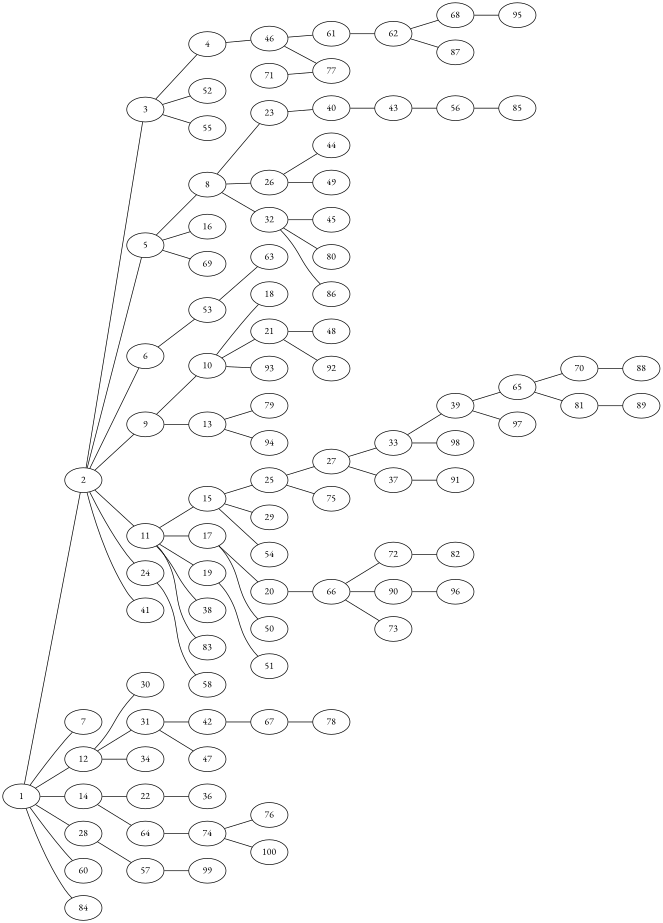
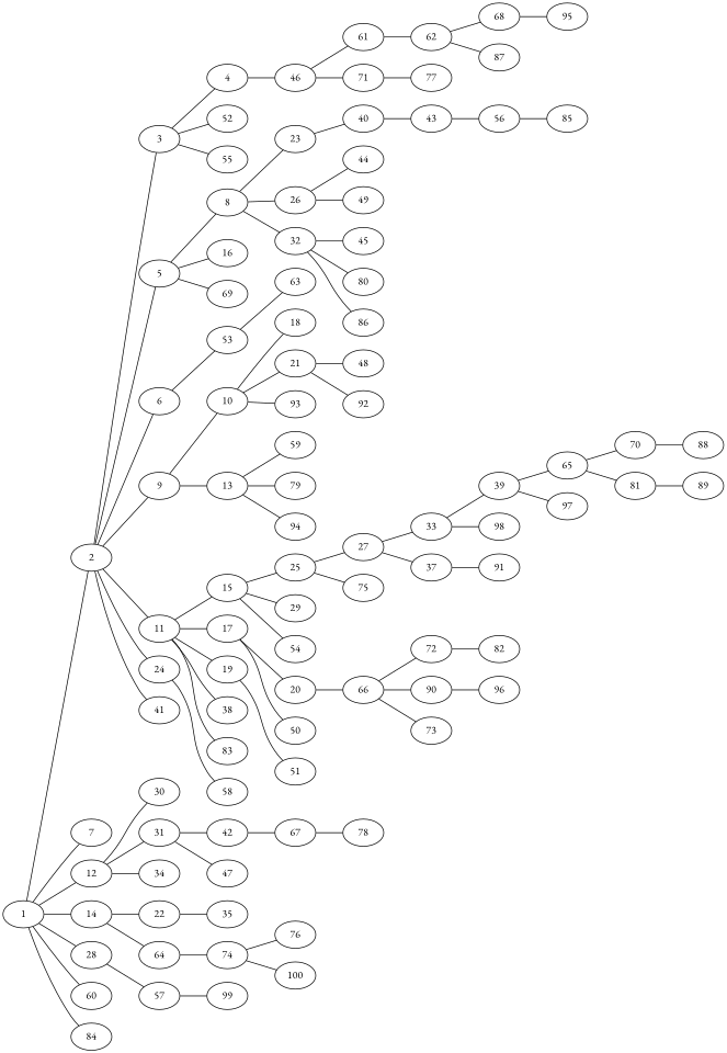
  graph {
    fontname="EB Garamond"
    rankdir=LR
    node [fontname="EB Garamond"]
    edge [fontname="EB Garamond"]
    1
    2
    7
    12
    14
    28
    60
    84
    3
    5
    6
    9
    11
    24
    41
    30
    31
    34
    22
    64
    57
    4
    52
    55
    8
    16
    69
    53
    10
    13
    15
    17
    19
    38
    83
    58
    42
    47
-   35 [label=36]
+   35
    74
    99
    46
    23
    26
    32
    63
    18
    21
    93
+   59
    79
    94
    25
    29
    54
    20
    50
    51
    61
    71
    62
    77
    40
    44
    49
    45
    80
    86
    43
    48
    92
    27
    75
    66
    67
    76
    100
    33
    37
    72
    90
    73
    82
    96
    56
    39
    98
    91
    65
    97
    78
    70
    81
    88
    89
    85
    68
    87
    95
    1 -- 2
    1 -- 7
    1 -- 12
    1 -- 14
    1 -- 28
    1 -- 60
    1 -- 84
    2 -- 3
    2 -- 5
    2 -- 6
    2 -- 9
    2 -- 11
    2 -- 24
    2 -- 41
    12 -- 30
    12 -- 31
    12 -- 34
    14 -- 22
    14 -- 64
    28 -- 57
    3 -- 4
    3 -- 52
    3 -- 55
    5 -- 8
    5 -- 16
    5 -- 69
    6 -- 53
    9 -- 10
    9 -- 13
    11 -- 15
    11 -- 17
    11 -- 19
    11 -- 38
    11 -- 83
    24 -- 58
    31 -- 42
    31 -- 47
    22 -- 35
    64 -- 74
    57 -- 99
    4 -- 46
    8 -- 23
    8 -- 26
    8 -- 32
    53 -- 63
    10 -- 18
    10 -- 21
    10 -- 93
+   13 -- 59
    13 -- 79
    13 -- 94
    15 -- 25
    15 -- 29
    15 -- 54
    17 -- 20
    17 -- 50
    19 -- 51
    42 -- 67
    74 -- 76
    74 -- 100
    46 -- 61
-   46 -- 77
+   46 -- 71
    23 -- 40
    26 -- 44
    26 -- 49
    32 -- 45
    32 -- 80
    32 -- 86
    21 -- 48
    21 -- 92
    25 -- 27
    25 -- 75
    20 -- 66
    61 -- 62
    71 -- 77
    62 -- 68
    62 -- 87
    40 -- 43
    43 -- 56
    27 -- 33
    27 -- 37
    66 -- 72
    66 -- 90
    66 -- 73
    67 -- 78
    33 -- 39
    33 -- 98
    37 -- 91
    72 -- 82
    90 -- 96
    56 -- 85
    39 -- 65
    39 -- 97
    65 -- 70
    65 -- 81
    70 -- 88
    81 -- 89
    68 -- 95
  }
